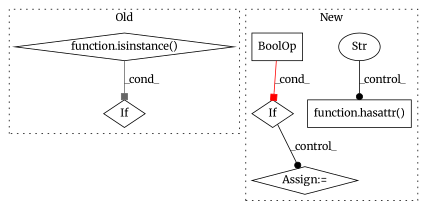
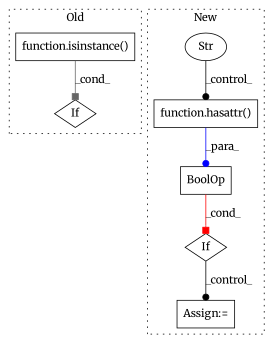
  digraph {
    fontname=Merriweather
    node [a=75 fontname=Merriweather l=3 shape=box]
    edge [arrowhead=dot color=black fontname=Merriweather]
-   n1 [l="11,1" label="function.isinstance()" s="2703,2735" shape=diamond]
+   n1 [l="11,1" label="function.isinstance()" s="2703,2735"]
    n2 [a=96 label=If s=2700 shape=diamond]
    n3 [l="8,1" label="function.hasattr()" s="3078,3104"]
-   n4 [a=68 label="Assign:=" s=3523 shape=diamond]
+   n4 [a=68 label="Assign:=" s=3523]
    n5 [a=66 l=9 label=Str s=3095 shape=ellipse]
    n6 [a=96 label=If s=3075 shape=diamond]
    n7 [a=72 l=109 label=BoolOp s=3078]
    subgraph cluster_1 {
      label=Old
      style=dotted
      n1
      n2
    }
    subgraph cluster_2 {
      label=New
      style=dotted
      n3
      n4
      n5
      n6
      n7
    }
    n1 -> n2 [arrowhead=box color=gray40 label=_cond_]
+   n3 -> n7 [color=blue label=_para_]
    n5 -> n3 [label=_control_]
    n6 -> n4 [label=_control_]
    n7 -> n6 [arrowhead=box color=red label=_cond_]
  }
